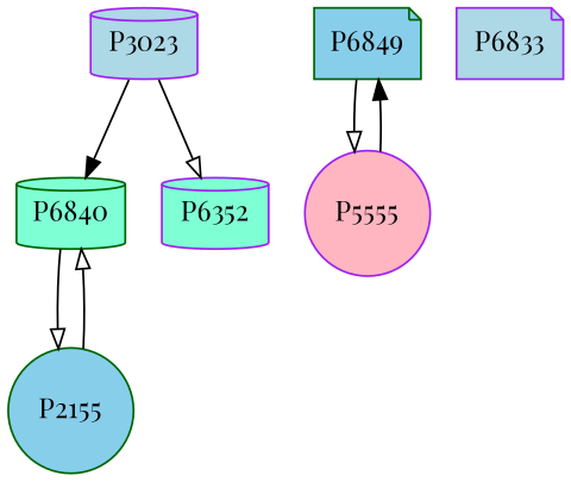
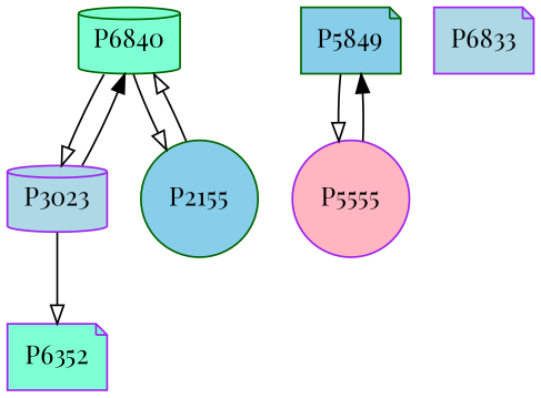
  digraph {
    fontname="Playfair Display"
    node [color=purple fillcolor=aquamarine fontname="Playfair Display" shape=note style=filled]
    edge [arrowhead=onormal fontname="Playfair Display"]
    P6840 [color=darkgreen shape=cylinder]
    P3023 [fillcolor=lightblue shape=cylinder]
    n3 [color=darkgreen fillcolor=skyblue label=P2155 shape=circle]
-   P6352 [shape=cylinder]
-   P6849 [color=darkgreen fillcolor=skyblue]
+   P6352
+   P6849 [color=darkgreen fillcolor=skyblue label=P5849]
    P5555 [fillcolor=lightpink shape=circle]
    P6833 [fillcolor=lightblue]
+   P6840 -> P3023
    P6840 -> n3
    P3023 -> P6840 [arrowhead=normal]
    P3023 -> P6352
    n3 -> P6840
    P6849 -> P5555
    P5555 -> P6849 [arrowhead=normal]
  }
